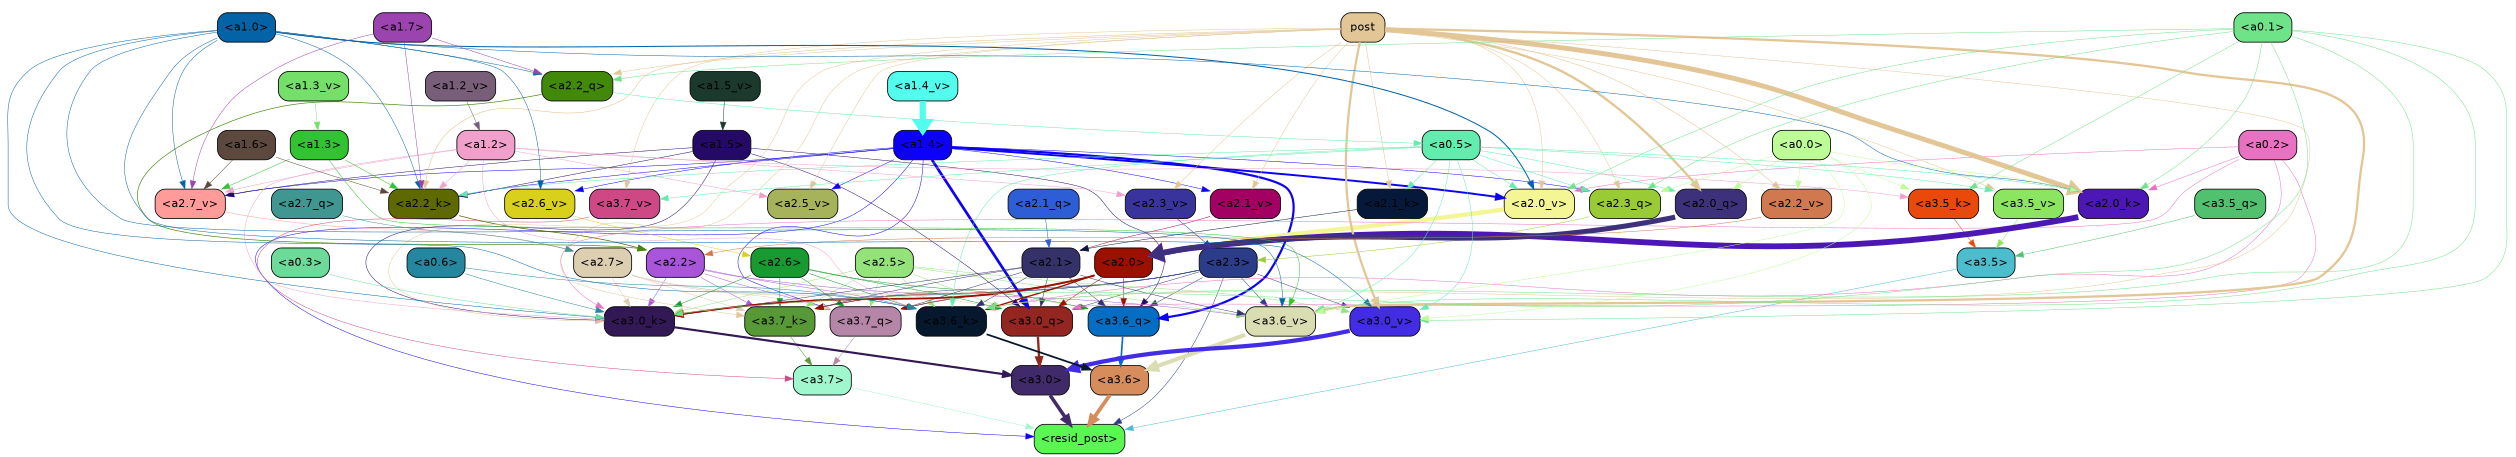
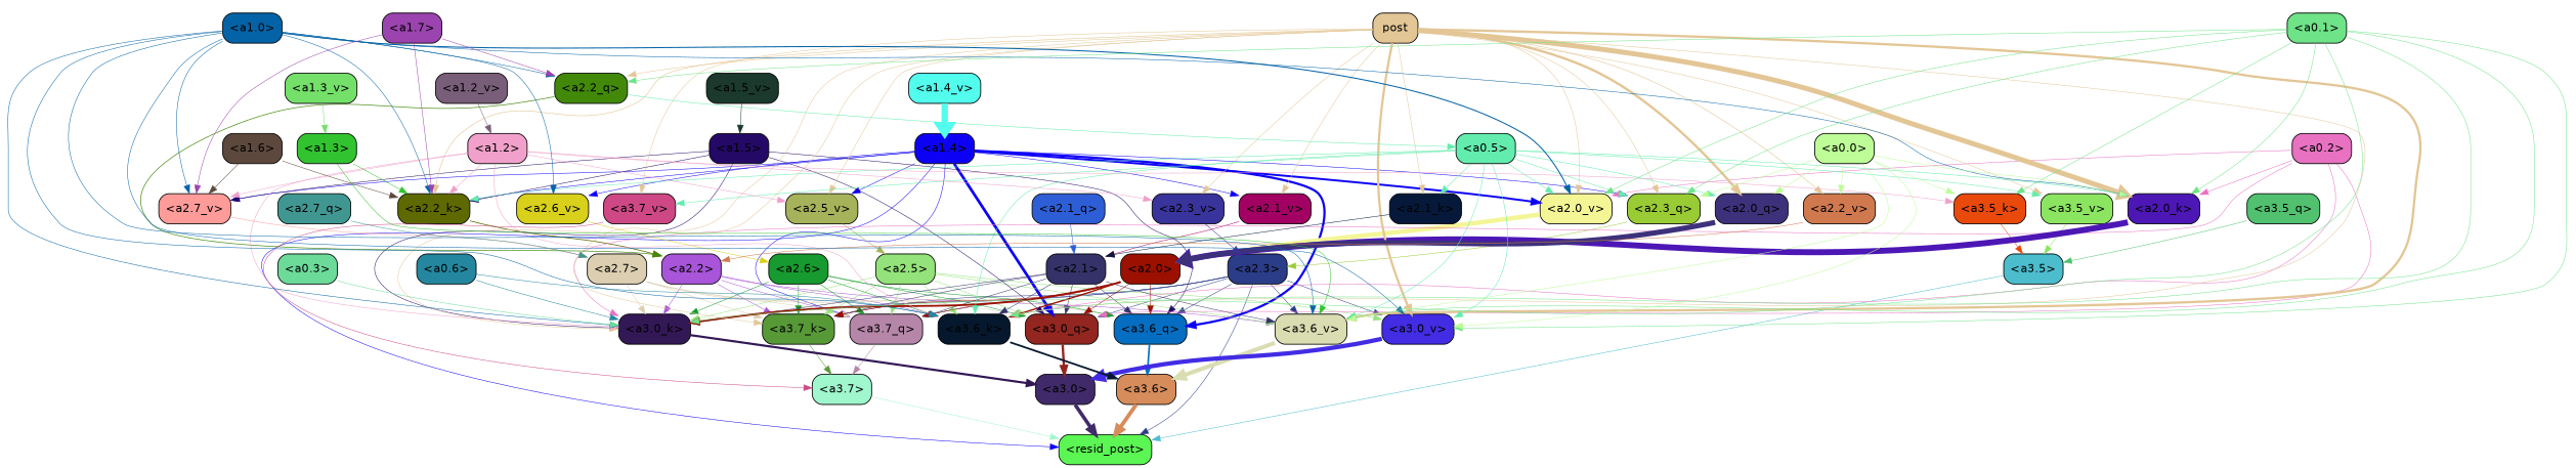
  strict digraph {
    splines=true
    node [color=black fontname=Helvetica shape=box style="filled, rounded"]
    edge [color="#e3c696" penwidth=0.6]
    "<a3.7>" [fillcolor="#a0f6cd"]
    "<resid_post>" [fillcolor="#5bf554"]
    "<a3.6>" [fillcolor="#d68c5b"]
    "<a3.5>" [fillcolor="#4cbdcd"]
    "<a3.0>" [fillcolor="#402a69"]
    "<a2.3>" [fillcolor="#2b3c88"]
    "<a3.7_q>" [fillcolor="#b686a8"]
    "<a3.6_q>" [fillcolor="#056ec2"]
    "<a3.0_q>" [fillcolor="#932620"]
    "<a3.7_k>" [fillcolor="#579937"]
    "<a3.0_k>" [fillcolor="#331856"]
    "<a3.6_v>" [fillcolor="#daddb2"]
    "<a3.0_v>" [fillcolor="#422ce4"]
    "<a1.4>" [fillcolor="#0d01f5"]
    "<a2.3_q>" [fillcolor="#99cb35"]
    "<a2.2_k>" [fillcolor="#5e6a00"]
    "<a2.7_v>" [fillcolor="#ff9b98"]
    "<a2.6_v>" [fillcolor="#d8d01b"]
    "<a2.5_v>" [fillcolor="#a6b35a"]
    "<a2.1_v>" [fillcolor="#a20163"]
    "<a2.0_v>" [fillcolor="#f4f696"]
    "<a2.2>" [fillcolor="#a855da"]
    "<a2.7>" [fillcolor="#dccfb1"]
    "<a2.6>" [fillcolor="#179a2f"]
    "<a2.5>" [fillcolor="#94e37a"]
    "<a2.1>" [fillcolor="#35326a"]
    "<a2.0>" [fillcolor="#9c1000"]
    "<a3.6_k>" [fillcolor="#06182d"]
    "<a3.5_q>" [fillcolor="#51c16f"]
    "<a3.5_k>" [fillcolor="#ea490c"]
    "<a3.7_v>" [fillcolor="#ce4885"]
    "<a3.5_v>" [fillcolor="#8be560"]
    "<a1.5>" [fillcolor="#240966"]
    "<a0.2>" [fillcolor="#e871c2"]
    "<a2.0_k>" [fillcolor="#4c17b5"]
    n36 [fillcolor="#e3c696" label=post]
    "<a2.2_q>" [fillcolor="#42890a"]
    "<a2.0_q>" [fillcolor="#3e317c"]
    "<a2.1_k>" [fillcolor="#06193a"]
    "<a2.3_v>" [fillcolor="#39339c"]
    "<a2.2_v>" [fillcolor="#d0794e"]
    "<a0.5>" [fillcolor="#62ecad"]
    "<a1.2>" [fillcolor="#f0a0ca"]
    "<a1.0>" [fillcolor="#0463a7"]
    "<a0.6>" [fillcolor="#24879f"]
    "<a0.1>" [fillcolor="#6fe388"]
    "<a0.0>" [fillcolor="#bdfc96"]
    "<a0.3>" [fillcolor="#6cdb9a"]
    "<a1.3>" [fillcolor="#32c330"]
    "<a2.7_q>" [fillcolor="#409792"]
    "<a2.1_q>" [fillcolor="#2e5ed6"]
    "<a1.7>" [fillcolor="#9b43af"]
    "<a1.6>" [fillcolor="#5c483c"]
    "<a1.5_v>" [fillcolor="#1b392c"]
    "<a1.4_v>" [fillcolor="#52fdee"]
    "<a1.3_v>" [fillcolor="#74e069"]
    "<a1.2_v>" [fillcolor="#785e78"]
    "<a3.7>" -> "<resid_post>" [color="#a0f6cd"]
    "<a3.6>" -> "<resid_post>" [color="#d68c5b" penwidth=4.646730065345764]
    "<a3.5>" -> "<resid_post>" [color="#4cbdcd"]
    "<a3.0>" -> "<resid_post>" [color="#402a69" penwidth=4.323132634162903]
    "<a2.3>" -> "<resid_post>" [color="#2b3c88"]
    "<a2.3>" -> "<a3.7_q>" [color="#2b3c88"]
    "<a2.3>" -> "<a3.6_q>" [color="#2b3c88"]
    "<a2.3>" -> "<a3.0_q>" [color="#2b3c88"]
    "<a2.3>" -> "<a3.7_k>" [color="#2b3c88"]
    "<a2.3>" -> "<a3.0_k>" [color="#2b3c88"]
    "<a2.3>" -> "<a3.6_v>" [color="#2b3c88"]
    "<a2.3>" -> "<a3.0_v>" [color="#2b3c88"]
    "<a3.7_q>" -> "<a3.7>" [color="#b686a8"]
    "<a3.6_q>" -> "<a3.6>" [color="#056ec2" penwidth=2.03758105635643]
    "<a3.0_q>" -> "<a3.0>" [color="#932620" penwidth=2.8638100624084473]
    "<a3.7_k>" -> "<a3.7>" [color="#579937"]
    "<a3.0_k>" -> "<a3.0>" [color="#331856" penwidth=2.6274144649505615]
    "<a3.6_v>" -> "<a3.6>" [color="#daddb2" penwidth=5.002329230308533]
    "<a3.0_v>" -> "<a3.0>" [color="#422ce4" penwidth=5.188832879066467]
    "<a1.4>" -> "<resid_post>" [color="#0d01f5"]
    "<a1.4>" -> "<a3.7_q>" [color="#0d01f5"]
    "<a1.4>" -> "<a3.6_q>" [color="#0d01f5" penwidth=2.700703263282776]
    "<a1.4>" -> "<a3.0_q>" [color="#0d01f5" penwidth=3.34255850315094]
    "<a1.4>" -> "<a2.3_q>" [color="#0d01f5"]
    "<a1.4>" -> "<a2.2_k>" [color="#0d01f5"]
    "<a1.4>" -> "<a2.7_v>" [color="#0d01f5"]
    "<a1.4>" -> "<a2.6_v>" [color="#0d01f5"]
    "<a1.4>" -> "<a2.5_v>" [color="#0d01f5"]
    "<a1.4>" -> "<a2.1_v>" [color="#0d01f5"]
    "<a1.4>" -> "<a2.0_v>" [color="#0d01f5" penwidth=2.387977123260498]
    "<a2.3_q>" -> "<a2.3>" [color="#99cb35"]
    "<a2.2_k>" -> "<a2.2>" [color="#5e6a00" penwidth=0.9331893920898438]
    "<a2.7_v>" -> "<a2.7>" [color="#ff9b98"]
    "<a2.6_v>" -> "<a2.6>" [color="#d8d01b"]
+   "<a2.5_v>" -> "<a2.5>" [color="#a6b35a" penwidth=0.6657319068908691]
    "<a2.1_v>" -> "<a2.1>" [color="#a20163"]
    "<a2.0_v>" -> "<a2.0>" [color="#f4f696" penwidth=5.380099236965179]
    "<a2.2>" -> "<a3.7_q>" [color="#a855da"]
    "<a2.2>" -> "<a3.7_k>" [color="#a855da"]
    "<a2.2>" -> "<a3.0_k>" [color="#a855da"]
    "<a2.2>" -> "<a3.6_v>" [color="#a855da"]
    "<a2.2>" -> "<a3.6_k>" [color="#a855da"]
    "<a2.7>" -> "<a3.7_q>" [color="#dccfb1"]
    "<a2.7>" -> "<a3.6_q>" [color="#dccfb1"]
    "<a2.7>" -> "<a3.0_q>" [color="#dccfb1"]
    "<a2.7>" -> "<a3.7_k>" [color="#dccfb1"]
    "<a2.7>" -> "<a3.0_k>" [color="#dccfb1"]
    "<a2.6>" -> "<a3.7_q>" [color="#179a2f"]
    "<a2.6>" -> "<a3.6_q>" [color="#179a2f"]
    "<a2.6>" -> "<a3.0_q>" [color="#179a2f"]
    "<a2.6>" -> "<a3.7_k>" [color="#179a2f"]
    "<a2.6>" -> "<a3.0_k>" [color="#179a2f"]
    "<a2.6>" -> "<a3.6_k>" [color="#179a2f"]
    "<a2.5>" -> "<a3.7_q>" [color="#94e37a"]
    "<a2.5>" -> "<a3.0_q>" [color="#94e37a"]
    "<a2.5>" -> "<a3.7_k>" [color="#94e37a"]
    "<a2.5>" -> "<a3.0_k>" [color="#94e37a"]
    "<a2.5>" -> "<a3.6_v>" [color="#94e37a"]
    "<a2.5>" -> "<a3.0_v>" [color="#94e37a"]
    "<a2.5>" -> "<a3.6_k>" [color="#94e37a"]
    "<a2.1>" -> "<a3.7_q>" [color="#35326a"]
    "<a2.1>" -> "<a3.6_q>" [color="#35326a"]
    "<a2.1>" -> "<a3.0_q>" [color="#35326a"]
    "<a2.1>" -> "<a3.7_k>" [color="#35326a"]
    "<a2.1>" -> "<a3.0_k>" [color="#35326a"]
    "<a2.1>" -> "<a3.6_v>" [color="#35326a"]
    "<a2.1>" -> "<a3.6_k>" [color="#35326a"]
    "<a2.0>" -> "<a3.7_q>" [color="#9c1000"]
    "<a2.0>" -> "<a3.6_q>" [color="#9c1000"]
    "<a2.0>" -> "<a3.0_q>" [color="#9c1000"]
    "<a2.0>" -> "<a3.7_k>" [color="#9c1000"]
    "<a2.0>" -> "<a3.0_k>" [color="#9c1000" penwidth=2.2218968719244003]
    "<a2.0>" -> "<a3.6_k>" [color="#9c1000" penwidth=1.6454488784074783]
    "<a3.6_k>" -> "<a3.6>" [color="#06182d" penwidth=2.174198240041733]
    "<a3.5_q>" -> "<a3.5>" [color="#51c16f"]
    "<a3.5_k>" -> "<a3.5>" [color="#ea490c"]
    "<a3.7_v>" -> "<a3.7>" [color="#ce4885"]
    "<a3.5_v>" -> "<a3.5>" [color="#8be560"]
    "<a1.5>" -> "<a3.6_q>" [color="#240966"]
    "<a1.5>" -> "<a3.0_q>" [color="#240966"]
    "<a1.5>" -> "<a3.0_k>" [color="#240966"]
    "<a1.5>" -> "<a2.2_k>" [color="#240966"]
    "<a1.5>" -> "<a2.7_v>" [color="#240966"]
    "<a0.2>" -> "<a3.0_q>" [color="#e871c2"]
    "<a0.2>" -> "<a3.0_k>" [color="#e871c2"]
    "<a0.2>" -> "<a2.0_v>" [color="#e871c2"]
    "<a0.2>" -> "<a3.6_k>" [color="#e871c2"]
    "<a0.2>" -> "<a2.0_k>" [color="#e871c2"]
    "<a2.0_k>" -> "<a2.0>" [color="#4c17b5" penwidth=7.158664226531982]
    n36 -> "<a3.7_k>"
    n36 -> "<a3.0_k>"
    n36 -> "<a3.6_v>" [penwidth=2.8301228284835815]
    n36 -> "<a3.0_v>" [penwidth=2.7660785913467407]
    n36 -> "<a2.3_q>"
    n36 -> "<a2.2_k>" [penwidth=0.7099294662475586]
    n36 -> "<a2.5_v>"
    n36 -> "<a2.1_v>"
    n36 -> "<a2.0_v>"
    n36 -> "<a3.6_k>"
    n36 -> "<a3.7_v>"
    n36 -> "<a3.5_v>"
    n36 -> "<a2.0_k>" [penwidth=6.075345039367676]
    n36 -> "<a2.2_q>"
    n36 -> "<a2.0_q>" [penwidth=2.918822765350342]
    n36 -> "<a2.1_k>"
    n36 -> "<a2.3_v>"
    n36 -> "<a2.2_v>" [penwidth=0.6909599304199219]
    "<a2.2_q>" -> "<a2.2>" [color="#42890a" penwidth=0.8114519119262695]
    "<a2.2_q>" -> "<a0.5>" [color="#62ecad"]
    "<a2.0_q>" -> "<a2.0>" [color="#3e317c" penwidth=6.2323237657547]
    "<a2.1_k>" -> "<a2.1>" [color="#06193a"]
    "<a2.3_v>" -> "<a2.3>" [color="#39339c"]
    "<a2.2_v>" -> "<a2.2>" [color="#d0794e"]
    "<a0.5>" -> "<a3.6_v>" [color="#62ecad"]
    "<a0.5>" -> "<a3.0_v>" [color="#62ecad" penwidth=0.6124261617660522]
    "<a0.5>" -> "<a2.3_q>" [color="#62ecad"]
    "<a0.5>" -> "<a2.2_k>" [color="#62ecad"]
    "<a0.5>" -> "<a2.0_v>" [color="#62ecad"]
    "<a0.5>" -> "<a3.6_k>" [color="#62ecad"]
    "<a0.5>" -> "<a3.7_v>" [color="#62ecad"]
    "<a0.5>" -> "<a3.5_v>" [color="#62ecad"]
    "<a0.5>" -> "<a2.0_k>" [color="#62ecad" penwidth=0.6112704277038574]
    "<a0.5>" -> "<a2.0_q>" [color="#62ecad"]
    "<a0.5>" -> "<a2.1_k>" [color="#62ecad"]
    "<a1.2>" -> "<a3.0_k>" [color="#f0a0ca"]
    "<a1.2>" -> "<a2.2_k>" [color="#f0a0ca"]
    "<a1.2>" -> "<a2.7_v>" [color="#f0a0ca"]
    "<a1.2>" -> "<a2.5_v>" [color="#f0a0ca"]
    "<a1.2>" -> "<a3.6_k>" [color="#f0a0ca"]
    "<a1.2>" -> "<a3.5_k>" [color="#f0a0ca"]
    "<a1.2>" -> "<a2.3_v>" [color="#f0a0ca"]
    "<a1.0>" -> "<a3.0_k>" [color="#0463a7"]
    "<a1.0>" -> "<a3.6_v>" [color="#0463a7"]
    "<a1.0>" -> "<a3.0_v>" [color="#0463a7"]
    "<a1.0>" -> "<a2.2_k>" [color="#0463a7"]
    "<a1.0>" -> "<a2.7_v>" [color="#0463a7"]
    "<a1.0>" -> "<a2.6_v>" [color="#0463a7"]
    "<a1.0>" -> "<a2.0_v>" [color="#0463a7" penwidth=1.2435333728790283]
    "<a1.0>" -> "<a3.6_k>" [color="#0463a7"]
    "<a1.0>" -> "<a2.0_k>" [color="#0463a7"]
    "<a1.0>" -> "<a2.2_q>" [color="#0463a7"]
    "<a0.6>" -> "<a3.0_k>" [color="#24879f"]
    "<a0.6>" -> "<a3.6_k>" [color="#24879f"]
    "<a0.1>" -> "<a3.0_k>" [color="#6fe388"]
    "<a0.1>" -> "<a3.6_v>" [color="#6fe388"]
    "<a0.1>" -> "<a3.0_v>" [color="#6fe388"]
    "<a0.1>" -> "<a2.3_q>" [color="#6fe388"]
    "<a0.1>" -> "<a2.0_v>" [color="#6fe388"]
    "<a0.1>" -> "<a3.6_k>" [color="#6fe388"]
    "<a0.1>" -> "<a3.5_k>" [color="#6fe388"]
    "<a0.1>" -> "<a2.0_k>" [color="#6fe388"]
    "<a0.1>" -> "<a2.2_q>" [color="#6fe388"]
    "<a0.0>" -> "<a3.6_v>" [color="#bdfc96"]
    "<a0.0>" -> "<a3.0_v>" [color="#bdfc96"]
    "<a0.0>" -> "<a2.3_q>" [color="#bdfc96"]
    "<a0.0>" -> "<a3.5_k>" [color="#bdfc96"]
    "<a0.0>" -> "<a2.0_k>" [color="#bdfc96"]
    "<a0.0>" -> "<a2.0_q>" [color="#bdfc96"]
    "<a0.0>" -> "<a2.2_v>" [color="#bdfc96"]
    "<a0.3>" -> "<a3.0_k>" [color="#6cdb9a"]
    "<a1.3>" -> "<a3.6_v>" [color="#32c330"]
    "<a1.3>" -> "<a2.2_k>" [color="#32c330"]
-   "<a1.3>" -> "<a2.7_v>" [color="#32c330"]
    "<a2.7_q>" -> "<a2.7>" [color="#409792"]
    "<a2.1_q>" -> "<a2.1>" [color="#2e5ed6"]
    "<a1.7>" -> "<a2.2_k>" [color="#9b43af"]
    "<a1.7>" -> "<a2.7_v>" [color="#9b43af"]
    "<a1.7>" -> "<a2.2_q>" [color="#9b43af"]
    "<a1.6>" -> "<a2.2_k>" [color="#5c483c"]
    "<a1.6>" -> "<a2.7_v>" [color="#5c483c"]
    "<a1.5_v>" -> "<a1.5>" [color="#1b392c"]
    "<a1.4_v>" -> "<a1.4>" [color="#52fdee" penwidth=7.649995803833008]
    "<a1.3_v>" -> "<a1.3>" [color="#74e069"]
    "<a1.2_v>" -> "<a1.2>" [color="#785e78"]
  }
